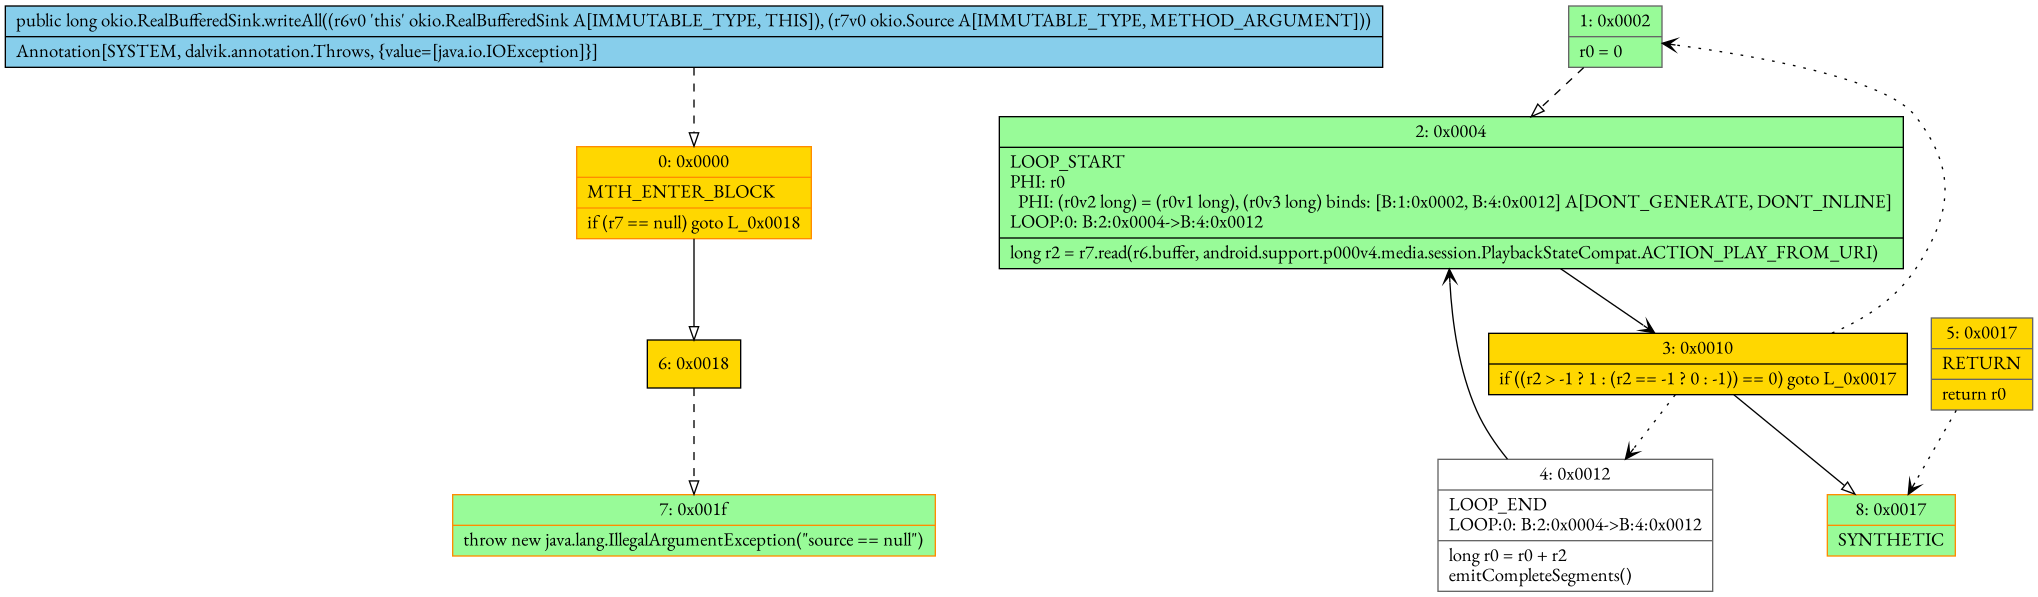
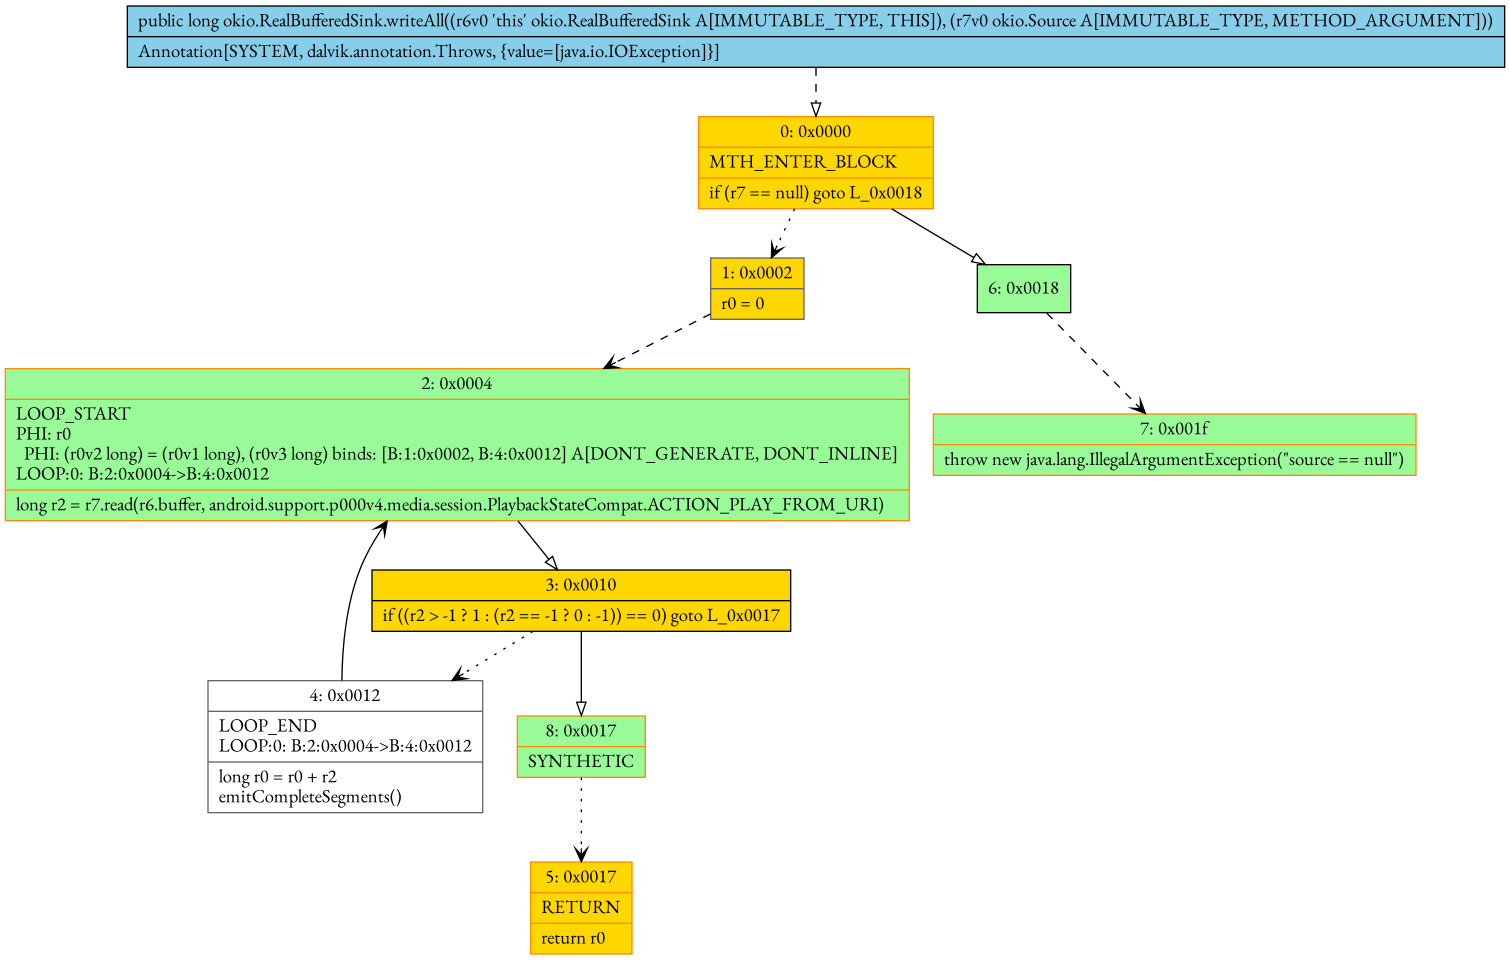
  digraph {
    fontname="EB Garamond"
    node [color=darkorange fillcolor=gold fontname="EB Garamond" shape=record style=filled]
    edge [arrowhead=vee fontname="EB Garamond" style=solid]
    n1 [label="{0\:\ 0x0000|MTH_ENTER_BLOCK\l|if (r7 == null) goto L_0x0018\l}"]
-   n2 [color=gray40 fillcolor=palegreen label="{1\:\ 0x0002|r0 = 0\l}"]
-   n3 [color=black label="{6\:\ 0x0018}"]
-   n4 [color=black fillcolor=palegreen label="{2\:\ 0x0004|LOOP_START\lPHI: r0 \l  PHI: (r0v2 long) = (r0v1 long), (r0v3 long) binds: [B:1:0x0002, B:4:0x0012] A[DONT_GENERATE, DONT_INLINE]\lLOOP:0: B:2:0x0004\-\>B:4:0x0012\l|long r2 = r7.read(r6.buffer, android.support.p000v4.media.session.PlaybackStateCompat.ACTION_PLAY_FROM_URI)\l}"]
+   n2 [color=gray40 label="{1\:\ 0x0002|r0 = 0\l}"]
+   n3 [color=black fillcolor=palegreen label="{6\:\ 0x0018}"]
+   n4 [fillcolor=palegreen label="{2\:\ 0x0004|LOOP_START\lPHI: r0 \l  PHI: (r0v2 long) = (r0v1 long), (r0v3 long) binds: [B:1:0x0002, B:4:0x0012] A[DONT_GENERATE, DONT_INLINE]\lLOOP:0: B:2:0x0004\-\>B:4:0x0012\l|long r2 = r7.read(r6.buffer, android.support.p000v4.media.session.PlaybackStateCompat.ACTION_PLAY_FROM_URI)\l}"]
    n5 [fillcolor=palegreen label="{7\:\ 0x001f|throw new java.lang.IllegalArgumentException(\"source == null\")\l}"]
    n6 [color=black label="{3\:\ 0x0010|if ((r2 \> \-1 ? 1 : (r2 == \-1 ? 0 : \-1)) == 0) goto L_0x0017\l}"]
    n7 [color=gray40 fillcolor=white label="{4\:\ 0x0012|LOOP_END\lLOOP:0: B:2:0x0004\-\>B:4:0x0012\l|long r0 = r0 + r2\lemitCompleteSegments()\l}"]
    n8 [fillcolor=palegreen label="{8\:\ 0x0017|SYNTHETIC\l}"]
-   n9 [color=gray40 label="{5\:\ 0x0017|RETURN\l|return r0\l}"]
+   n9 [label="{5\:\ 0x0017|RETURN\l|return r0\l}"]
    n10 [color=black fillcolor=skyblue label="{public long okio.RealBufferedSink.writeAll((r6v0 'this' okio.RealBufferedSink A[IMMUTABLE_TYPE, THIS]), (r7v0 okio.Source A[IMMUTABLE_TYPE, METHOD_ARGUMENT]))  | Annotation[SYSTEM, dalvik.annotation.Throws, \{value=[java.io.IOException]\}]\l}"]
-   n6 -> n2 [style=dotted]
+   n1 -> n2 [style=dotted]
    n1 -> n3 [arrowhead=onormal]
-   n2 -> n4 [arrowhead=onormal style=dashed]
-   n3 -> n5 [arrowhead=onormal style=dashed]
-   n4 -> n6
+   n2 -> n4 [style=dashed]
+   n3 -> n5 [style=dashed]
+   n4 -> n6 [arrowhead=onormal]
    n6 -> n7 [style=dotted]
    n6 -> n8 [arrowhead=onormal]
    n7 -> n4
-   n9 -> n8 [style=dotted]
+   n8 -> n9 [style=dotted]
    n10 -> n1 [arrowhead=onormal style=dashed]
  }
